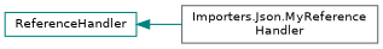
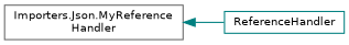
  digraph {
    rankdir=LR
    node [fillcolor=white fontname=Helvetica fontsize=10 shape=record style=filled]
    n1 [color=teal height=0.2 label=ReferenceHandler width=0.4]
    n2 [color=gray40 height=0.2 label="Importers.Json.MyReference\lHandler" width=0.4]
-   n1 -> n2 [color=teal dir=back fontname=Helvetica fontsize=10 labelfontname=Helvetica labelfontsize=10 style=solid]
+   n2 -> n1 [color=teal dir=back fontname=Helvetica fontsize=10 labelfontname=Helvetica labelfontsize=10 style=solid]
  }
